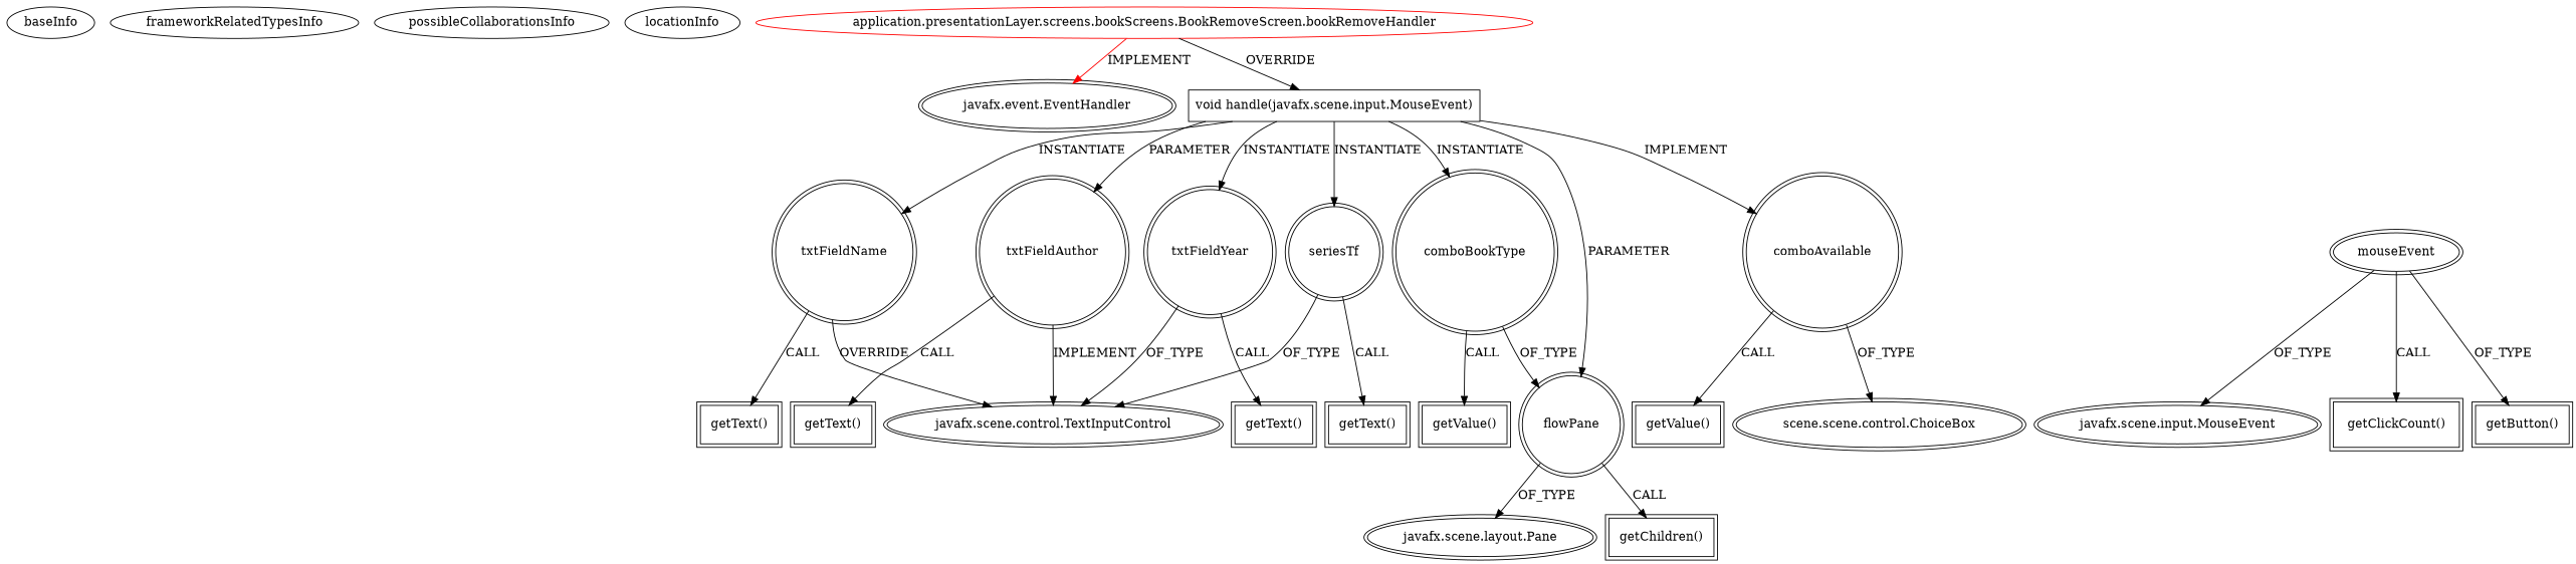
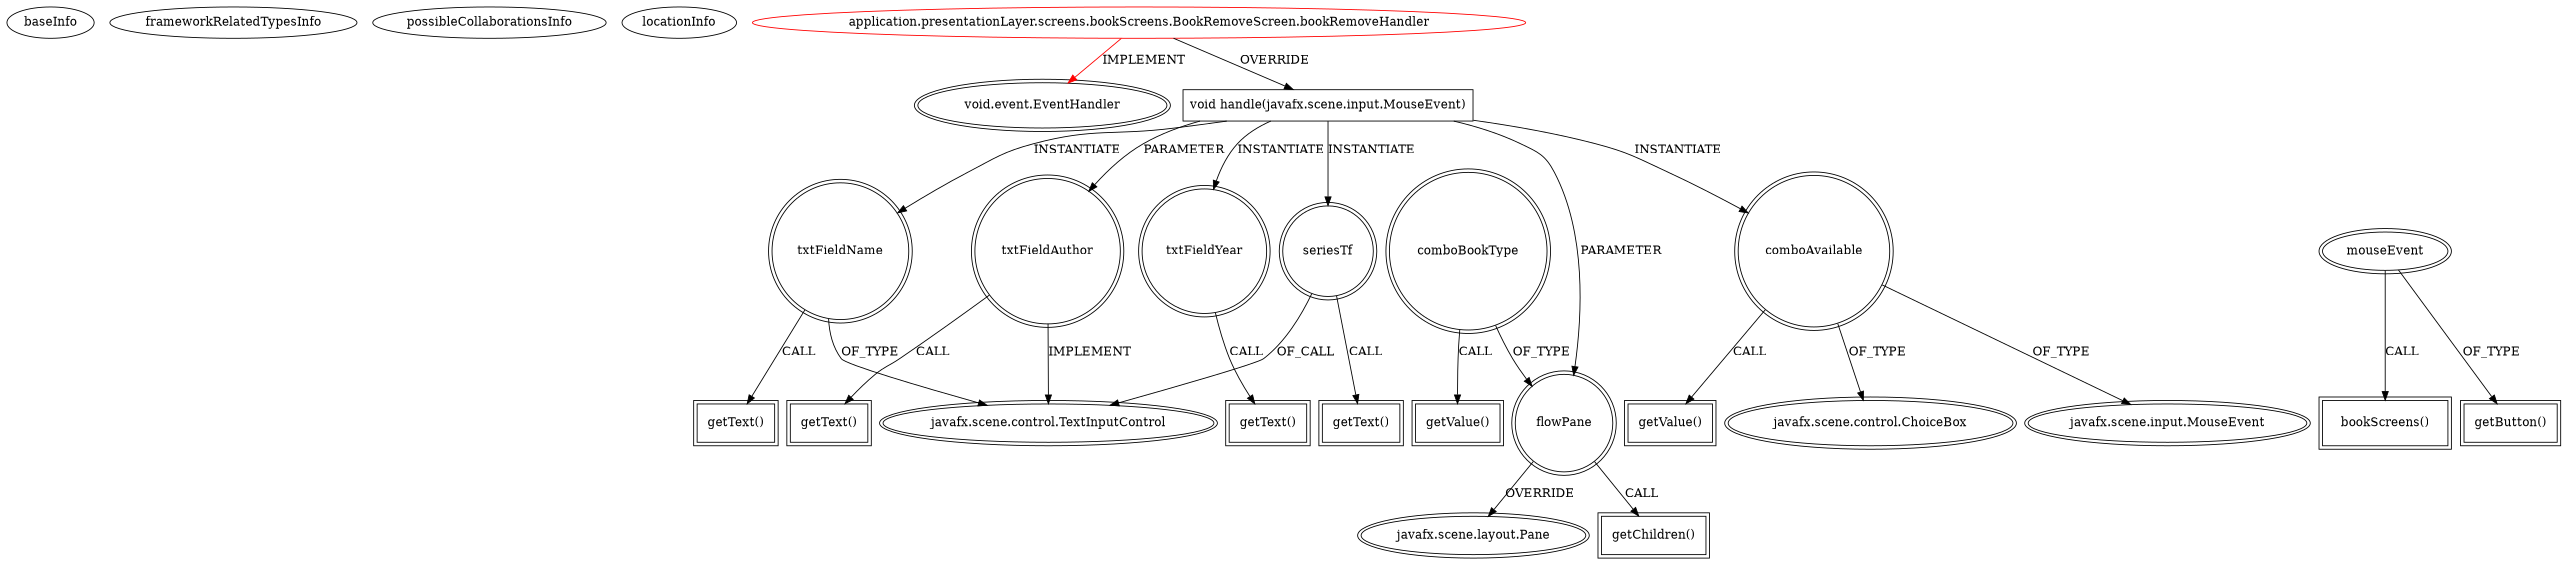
  digraph {
    node [isFrameworkType=true vertexType=INSIDE_CALL peripheries=2]
    baseInfo [category=extension_graph graphId=755 isAnonymous=false possibleRelation=false isFrameworkType="" vertexType="" peripheries=""]
    frameworkRelatedTypesInfo [0="javafx.event.EventHandler" isFrameworkType="" vertexType="" peripheries=""]
    possibleCollaborationsInfo [isFrameworkType="" vertexType="" peripheries=""]
    locationInfo [contextSignature=bookRemoveHandler filePath="/KraiZeur-library/library-master/src/application/presentationLayer/screens/bookScreens/BookRemoveScreen.java" graphId=755 projectName="KraiZeur-library" isFrameworkType="" vertexType="" peripheries=""]
    n5 [color=red isFrameworkType=false label="application.presentationLayer.screens.bookScreens.BookRemoveScreen.bookRemoveHandler" vertexType=ROOT_CLIENT_CLASS_DECLARATION peripheries=""]
-   n6 [label="javafx.event.EventHandler" vertexType=FRAMEWORK_INTERFACE_TYPE]
+   n6 [label="void.event.EventHandler" vertexType=FRAMEWORK_INTERFACE_TYPE]
    n7 [isFrameworkType=false label="void handle(javafx.scene.input.MouseEvent)" shape=box vertexType=OVERRIDING_METHOD_DECLARATION peripheries=""]
    n8 [label=txtFieldName shape=circle vertexType=VARIABLE_EXPRESION]
    n9 [label=txtFieldAuthor shape=circle vertexType=VARIABLE_EXPRESION]
    n10 [label=txtFieldYear shape=circle vertexType=VARIABLE_EXPRESION]
    n11 [label=comboBookType shape=circle vertexType=VARIABLE_EXPRESION]
    n12 [label=seriesTf shape=circle vertexType=VARIABLE_EXPRESION]
    n13 [label=comboAvailable shape=circle vertexType=VARIABLE_EXPRESION]
    n14 [label=flowPane shape=circle vertexType=VARIABLE_EXPRESION]
    n15 [label=mouseEvent vertexType=PARAMETER_DECLARATION]
    n16 [label="javafx.scene.input.MouseEvent" vertexType=FRAMEWORK_CLASS_TYPE]
    n17 [label="getButton()" shape=box]
-   n18 [label="getClickCount()" shape=box]
+   n18 [label="bookScreens()" shape=box]
    n19 [label="javafx.scene.control.TextInputControl" vertexType=FRAMEWORK_CLASS_TYPE]
    n20 [label="getText()" shape=box]
    n21 [label="getText()" shape=box]
    n22 [label="getText()" shape=box]
    n23 [label="getValue()" shape=box]
    n24 [label="getText()" shape=box]
-   n25 [label="scene.scene.control.ChoiceBox" vertexType=FRAMEWORK_CLASS_TYPE]
+   n25 [label="javafx.scene.control.ChoiceBox" vertexType=FRAMEWORK_CLASS_TYPE]
    n26 [label="getValue()" shape=box]
    n27 [label="javafx.scene.layout.Pane" vertexType=FRAMEWORK_CLASS_TYPE]
    n28 [label="getChildren()" shape=box]
    n5 -> n6 [color=red label=IMPLEMENT]
    n5 -> n7 [label=OVERRIDE]
    n7 -> n8 [label=INSTANTIATE]
    n7 -> n9 [label=PARAMETER]
    n7 -> n10 [label=INSTANTIATE]
-   n7 -> n11 [label=INSTANTIATE]
    n7 -> n12 [label=INSTANTIATE]
-   n7 -> n13 [label=IMPLEMENT]
+   n7 -> n13 [label=INSTANTIATE]
    n7 -> n14 [label=PARAMETER]
-   n8 -> n19 [label=OVERRIDE]
+   n8 -> n19 [label=OF_TYPE]
    n8 -> n20 [label=CALL]
    n9 -> n19 [label=IMPLEMENT]
    n9 -> n21 [label=CALL]
-   n10 -> n19 [label=OF_TYPE]
    n10 -> n22 [label=CALL]
    n11 -> n14 [label=OF_TYPE]
    n11 -> n23 [label=CALL]
-   n12 -> n19 [label=OF_TYPE]
+   n12 -> n19 [label=OF_CALL]
    n12 -> n24 [label=CALL]
    n13 -> n25 [label=OF_TYPE]
    n13 -> n26 [label=CALL]
-   n14 -> n27 [label=OF_TYPE]
+   n14 -> n27 [label=OVERRIDE]
    n14 -> n28 [label=CALL]
-   n15 -> n16 [label=OF_TYPE]
+   n13 -> n16 [label=OF_TYPE]
    n15 -> n17 [label=OF_TYPE]
    n15 -> n18 [label=CALL]
  }
